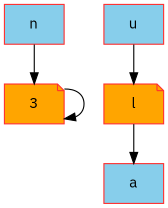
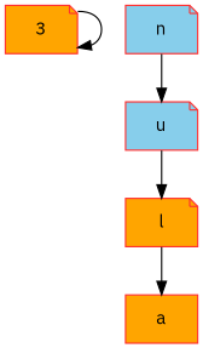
  digraph {
    fontname="IBM Plex Sans"
    node [color=firebrick1 fillcolor=skyblue fontname="IBM Plex Sans" shape=box style=filled]
    edge [fontname="IBM Plex Sans"]
    3 [fillcolor=orange shape=note]
-   n
-   u
+   n [shape=note]
+   u [shape=note]
    l [fillcolor=orange shape=note]
-   a
+   a [fillcolor=orange]
    3 -> 3
-   n -> 3
+   n -> u
    u -> l
    l -> a
  }
